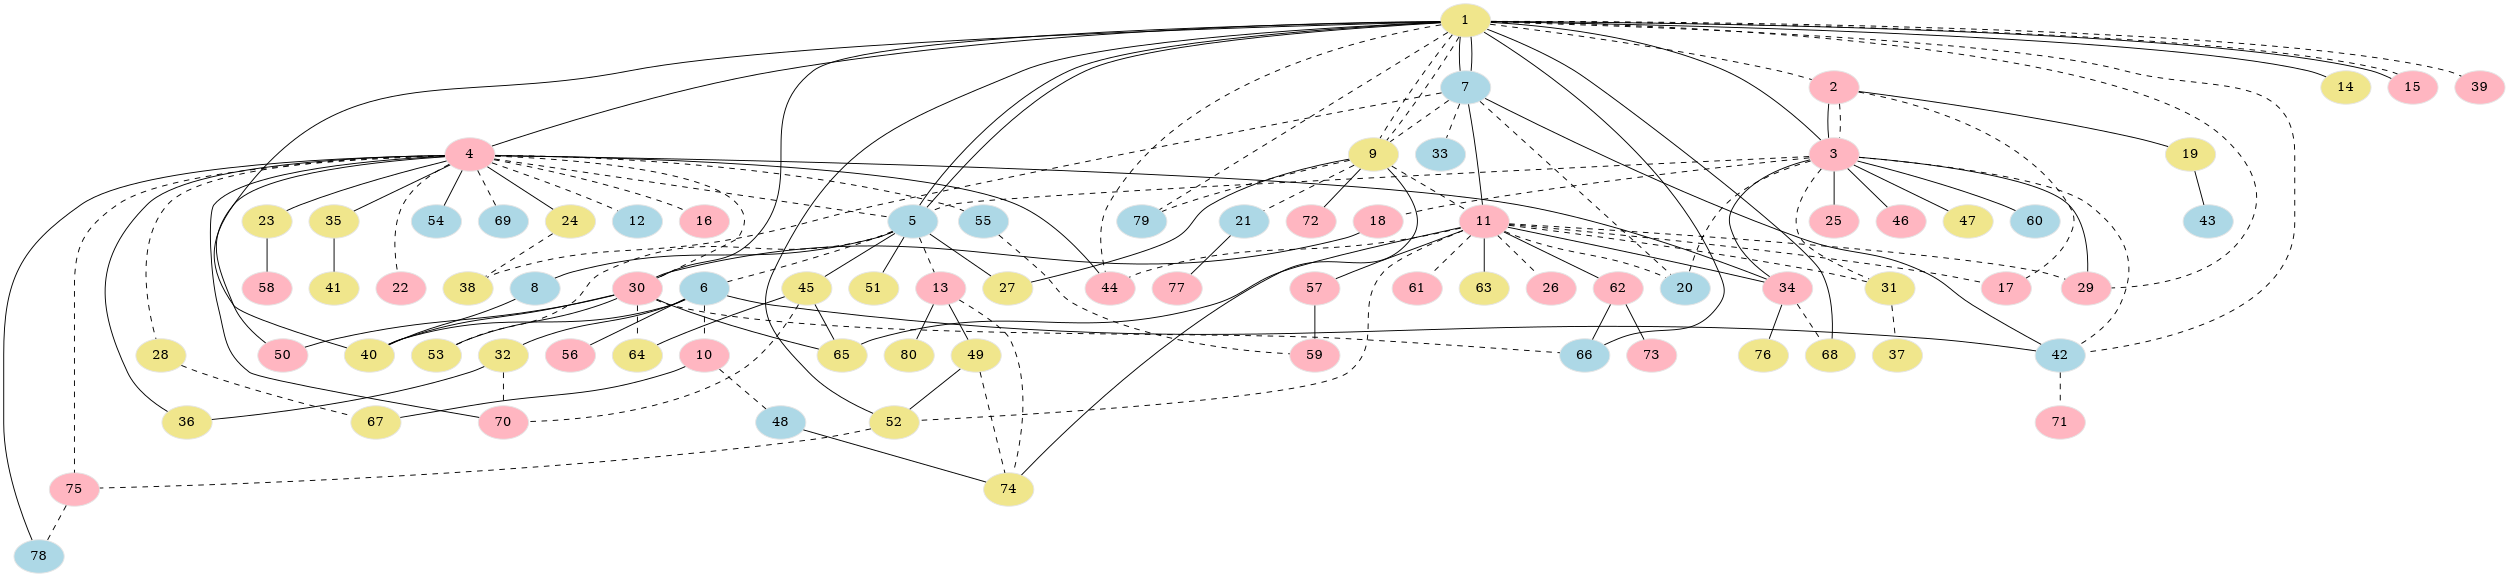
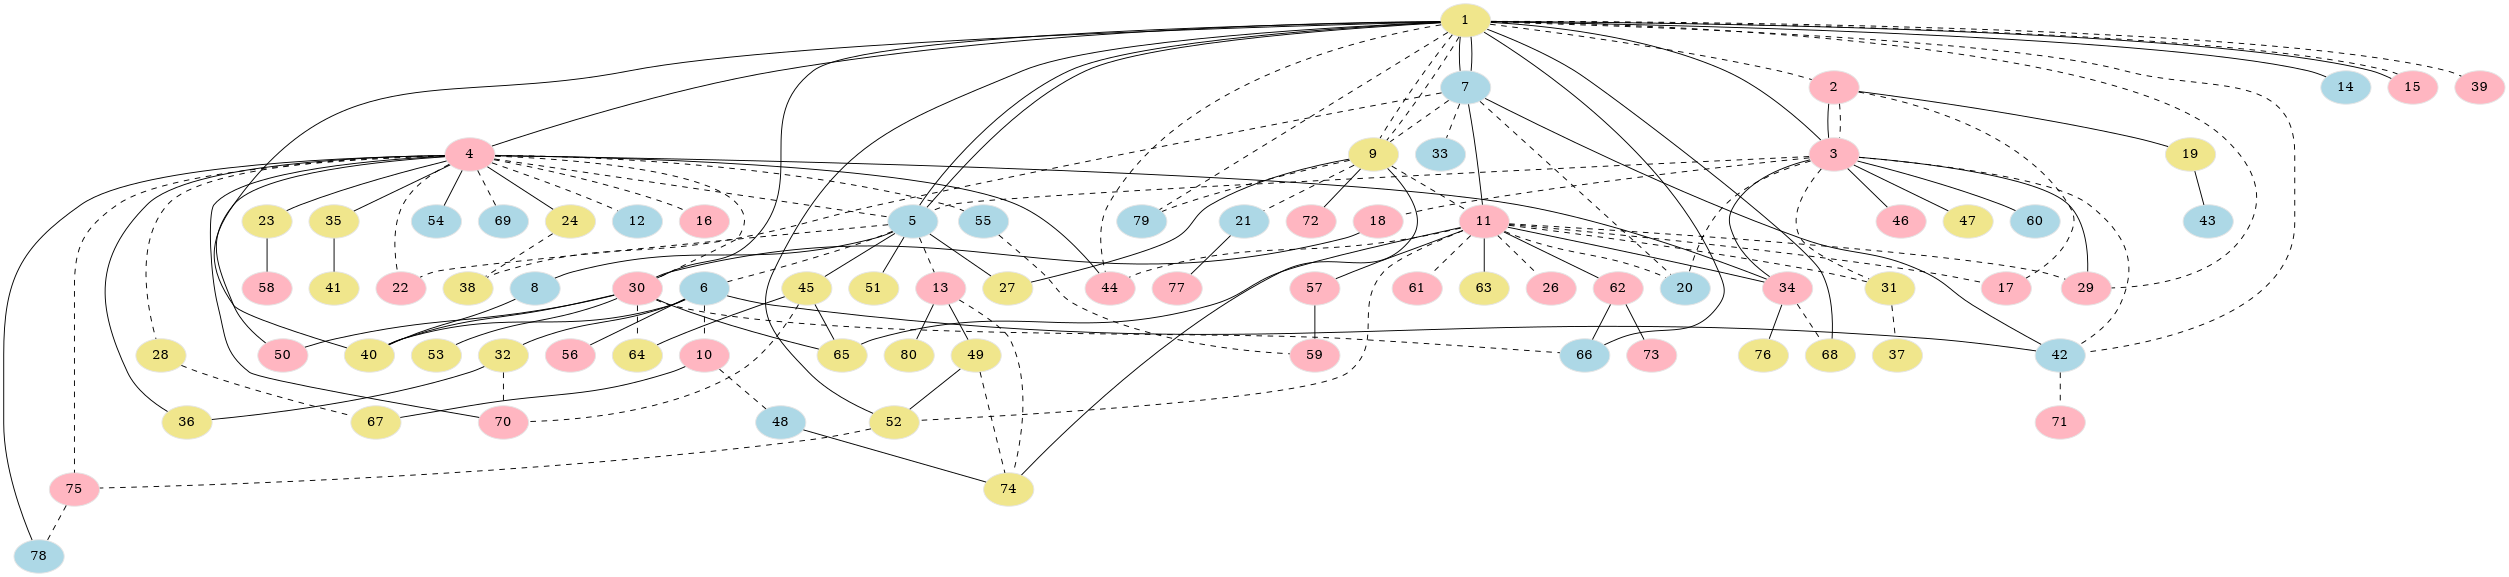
  graph {
    node [color=gray90 fillcolor=lightpink style=filled]
    edge [style=solid]
    1 [fillcolor=khaki]
    2
    3
    4
    5 [fillcolor=lightblue]
    7 [fillcolor=lightblue]
    9 [fillcolor=khaki]
-   14 [fillcolor=khaki]
+   14 [fillcolor=lightblue]
    15
    29
    30
    39
    40 [fillcolor=khaki]
    42 [fillcolor=lightblue]
    44
    52 [fillcolor=khaki]
    66 [fillcolor=lightblue]
    68 [fillcolor=khaki]
    79 [fillcolor=lightblue]
    17
    19 [fillcolor=khaki]
    18
    20 [fillcolor=lightblue]
-   25
    31 [fillcolor=khaki]
    34
    46
    47 [fillcolor=khaki]
    60 [fillcolor=lightblue]
    12 [fillcolor=lightblue]
    16
    22
    23 [fillcolor=khaki]
    24 [fillcolor=khaki]
    28 [fillcolor=khaki]
    35 [fillcolor=khaki]
    36 [fillcolor=khaki]
    50
    54 [fillcolor=lightblue]
    55 [fillcolor=lightblue]
    69 [fillcolor=lightblue]
    70
    75
    78 [fillcolor=lightblue]
    6 [fillcolor=lightblue]
    8 [fillcolor=lightblue]
    13
    27 [fillcolor=khaki]
    45 [fillcolor=khaki]
    51 [fillcolor=khaki]
    11
    33 [fillcolor=lightblue]
    38 [fillcolor=khaki]
    21 [fillcolor=lightblue]
    72
    74 [fillcolor=khaki]
    65 [fillcolor=khaki]
    53 [fillcolor=khaki]
    64 [fillcolor=khaki]
    71
    43 [fillcolor=lightblue]
    37 [fillcolor=khaki]
    76 [fillcolor=khaki]
    58
    67 [fillcolor=khaki]
    41 [fillcolor=khaki]
    59
    10
    32 [fillcolor=khaki]
    56
    49 [fillcolor=khaki]
    80 [fillcolor=khaki]
    48 [fillcolor=lightblue]
    26
    57
    61
    62
    63 [fillcolor=khaki]
    77
    73
    1 -- 2 [style=dashed]
    1 -- 3
    1 -- 4
    1 -- 5
    1 -- 5
    1 -- 7
    1 -- 7
    1 -- 9 [style=dashed]
    1 -- 9 [style=dashed]
    1 -- 14
    1 -- 15
    1 -- 15 [style=dashed]
    1 -- 29 [style=dashed]
    1 -- 30
    1 -- 39 [style=dashed]
    1 -- 40
    1 -- 42 [style=dashed]
    1 -- 44 [style=dashed]
    1 -- 52
    1 -- 66
    1 -- 68
    1 -- 79 [style=dashed]
    2 -- 3
    2 -- 3 [style=dashed]
    2 -- 17 [style=dashed]
    2 -- 19
    3 -- 5 [style=dashed]
    3 -- 29
    3 -- 42 [style=dashed]
    3 -- 18 [style=dashed]
    3 -- 20 [style=dashed]
-   3 -- 25
    3 -- 31 [style=dashed]
    3 -- 34
    3 -- 46
    3 -- 47
    3 -- 60
    4 -- 5 [style=dashed]
    4 -- 30 [style=dashed]
    4 -- 44
    4 -- 34
    4 -- 12 [style=dashed]
    4 -- 16 [style=dashed]
    4 -- 22 [style=dashed]
    4 -- 23
    4 -- 24
    4 -- 28 [style=dashed]
    4 -- 35
    4 -- 36
    4 -- 50
    4 -- 54
    4 -- 55 [style=dashed]
    4 -- 69 [style=dashed]
    4 -- 70
    4 -- 75 [style=dashed]
    4 -- 78
-   5 -- 53 [style=dashed]
+   5 -- 22 [style=dashed]
    5 -- 6 [style=dashed]
    5 -- 8
    5 -- 13 [style=dashed]
    5 -- 27
    5 -- 45
    5 -- 51
    7 -- 9 [style=dashed]
    7 -- 42
    7 -- 20 [style=dashed]
    7 -- 11
    7 -- 33 [style=dashed]
    7 -- 38 [style=dashed]
    9 -- 79 [style=dashed]
    9 -- 27
    9 -- 11 [style=dashed]
    9 -- 21 [style=dashed]
    9 -- 72
    9 -- 74
    30 -- 40
    30 -- 66 [style=dashed]
    30 -- 50
    30 -- 65
    30 -- 53
    30 -- 64 [style=dashed]
    42 -- 71 [style=dashed]
    52 -- 75 [style=dashed]
    19 -- 43
    18 -- 30
    31 -- 37 [style=dashed]
    34 -- 68 [style=dashed]
    34 -- 76
    23 -- 58
    24 -- 38 [style=dashed]
    28 -- 67 [style=dashed]
    35 -- 41
    55 -- 59 [style=dashed]
    75 -- 78 [style=dashed]
    6 -- 40
    6 -- 42
    6 -- 10 [style=dashed]
    6 -- 32
    6 -- 56
    8 -- 40
    13 -- 74 [style=dashed]
    13 -- 49
    13 -- 80
    45 -- 70 [style=dashed]
    45 -- 65
    45 -- 64
    11 -- 29 [style=dashed]
    11 -- 44 [style=dashed]
    11 -- 52 [style=dashed]
    11 -- 17 [style=dashed]
    11 -- 20 [style=dashed]
    11 -- 31 [style=dashed]
    11 -- 34
    11 -- 65
    11 -- 26 [style=dashed]
    11 -- 57
    11 -- 61 [style=dashed]
    11 -- 62
    11 -- 63
    21 -- 77
    10 -- 67
    10 -- 48 [style=dashed]
    32 -- 36
    32 -- 70 [style=dashed]
    49 -- 52
    49 -- 74 [style=dashed]
    48 -- 74
    57 -- 59
    62 -- 66
    62 -- 73
  }
